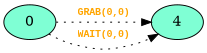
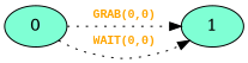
  digraph {
    rankdir=LR
    node [shape=oval style=filled fillcolor=aquamarine]
    edge [fontcolor=orange style=dotted]
    0
-   1 [label=4]
+   1
    0 -> 1 [label=< <table border="0"><tr><td><font face="Courier New" point-size="10"><b>GRAB(0,0)<br align="left"/></b></font></td></tr> </table>>]
    0 -> 1 [label=< <table border="0"><tr><td><font face="Courier New" point-size="10"><b>WAIT(0,0)<br align="left"/></b></font></td></tr> </table>>]
  }
